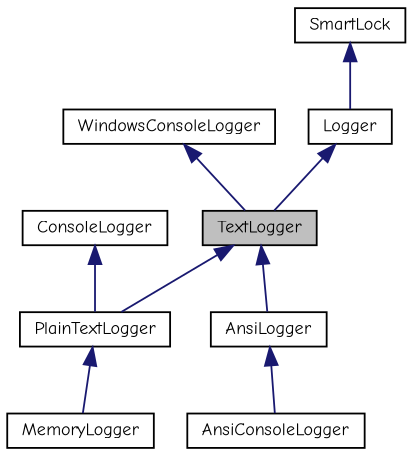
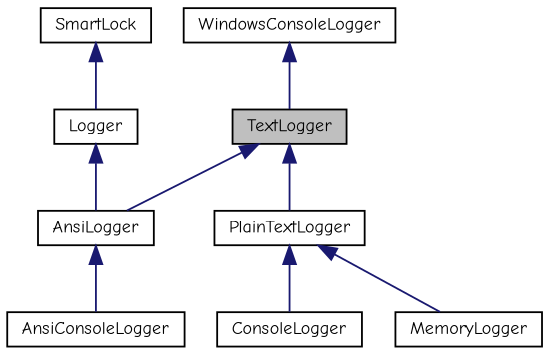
  digraph {
    fontname="Comic Neue"
    node [color=black fillcolor=white fontname="Comic Neue" fontsize=10 shape=record style=filled]
    edge [color=midnightblue dir=back fontname="Comic Neue" fontsize=10 labelfontname=Helvetica labelfontsize=10 style=solid]
    n1 [fillcolor=grey75 fontcolor=black height=0.2 label=TextLogger width=0.4]
    n2 [height=0.2 label=PlainTextLogger width=0.4]
    n3 [height=0.2 label=AnsiLogger width=0.4]
    n4 [height=0.2 label=ConsoleLogger width=0.4]
    n5 [height=0.2 label=MemoryLogger width=0.4]
    n6 [height=0.2 label=AnsiConsoleLogger width=0.4]
    n7 [height=0.2 label=WindowsConsoleLogger width=0.4]
    n8 [height=0.2 label=Logger width=0.4]
    n9 [height=0.2 label=SmartLock width=0.4]
    n1 -> n2
    n1 -> n3
-   n4 -> n2
+   n2 -> n4
    n2 -> n5
    n3 -> n6
    n7 -> n1
-   n8 -> n1
+   n8 -> n3
    n9 -> n8
  }
